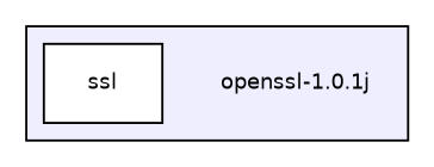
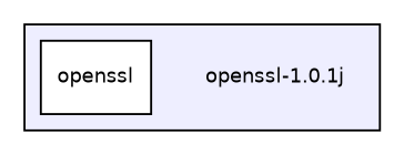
  digraph {
    compound=true
    node [fontname=Helvetica fontsize=10]
    n1 [label="openssl-1.0.1j" shape=plaintext]
-   n2 [color=black fillcolor=white label=ssl shape=box style=filled]
+   n2 [color=black fillcolor=white label=openssl shape=box style=filled]
    subgraph cluster_1 {
      bgcolor="#eeeeff"
      pencolor=black
      n1
      n2
    }
  }
